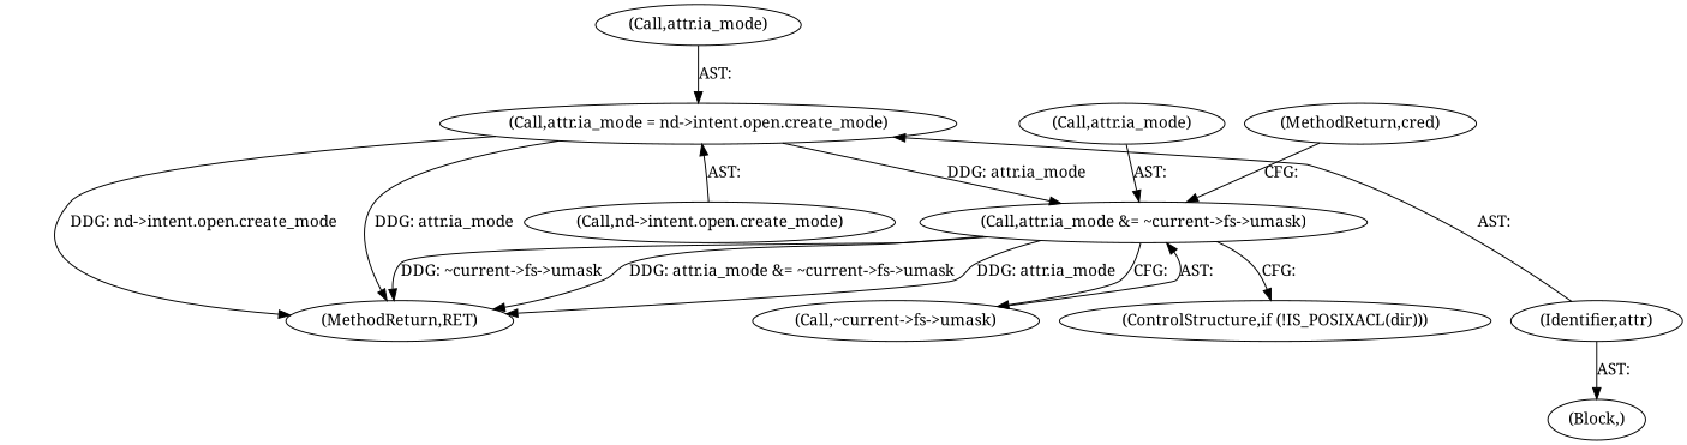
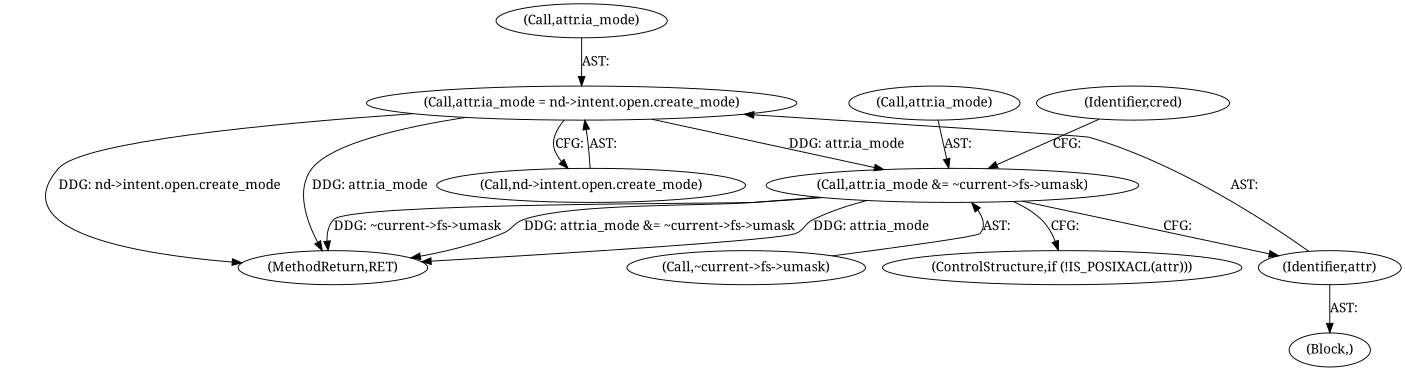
  digraph {
    fontname="Noto Serif"
    node [fontname="Noto Serif"]
    edge [fontname="Noto Serif"]
    n1 [label="(Call,attr.ia_mode = nd->intent.open.create_mode)"]
    n2 [label="(Call,attr.ia_mode &= ~current->fs->umask)"]
    n3 [label="(Call,nd->intent.open.create_mode)"]
    n4 [label="(MethodReturn,RET)"]
    n5 [label="(Call,~current->fs->umask)"]
-   n6 [label="(ControlStructure,if (!IS_POSIXACL(dir)))"]
+   n6 [label="(ControlStructure,if (!IS_POSIXACL(attr)))"]
    n7 [label="(Block,)"]
    n8 [label="(Call,attr.ia_mode)"]
    n9 [label="(Call,attr.ia_mode)"]
    n10 [label="(Identifier,attr)"]
-   n11 [label="(MethodReturn,cred)"]
+   n11 [label="(Identifier,cred)"]
    n1 -> n2 [label="DDG: attr.ia_mode"]
+   n1 -> n3 [label="CFG: "]
    n1 -> n4 [label="DDG: nd->intent.open.create_mode"]
    n1 -> n4 [label="DDG: attr.ia_mode"]
    n2 -> n4 [label="DDG: ~current->fs->umask"]
    n2 -> n4 [label="DDG: attr.ia_mode &= ~current->fs->umask"]
    n2 -> n4 [label="DDG: attr.ia_mode"]
-   n2 -> n5 [label="CFG: "]
+   n2 -> n10 [label="CFG: "]
    n2 -> n6 [label="CFG: "]
    n3 -> n1 [label="AST: "]
    n5 -> n2 [label="AST: "]
    n8 -> n1 [label="AST: "]
    n9 -> n2 [label="AST: "]
    n10 -> n1 [label="AST: "]
    n10 -> n7 [label="AST: "]
    n11 -> n2 [label="CFG: "]
  }
